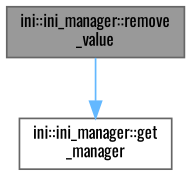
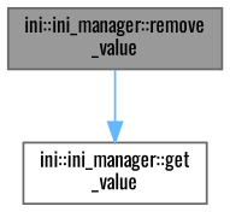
  digraph {
    rankdir=TB
    fontname=Oswald
    node [fontname=Oswald fontsize=10 shape=box style=filled]
    n1 [color=gray40 fillcolor=grey60 fontcolor=black height=0.2 label="ini::ini_manager::remove\l_value" width=0.4]
-   n2 [color=grey40 fillcolor=white height=0.2 label="ini::ini_manager::get\l_manager" width=0.4]
+   n2 [color=grey40 fillcolor=white height=0.2 label="ini::ini_manager::get\l_value" width=0.4]
    n1 -> n2 [color=steelblue1 fontname=Oswald fontsize=10 labelfontname=Helvetica labelfontsize=10 style=solid]
  }
